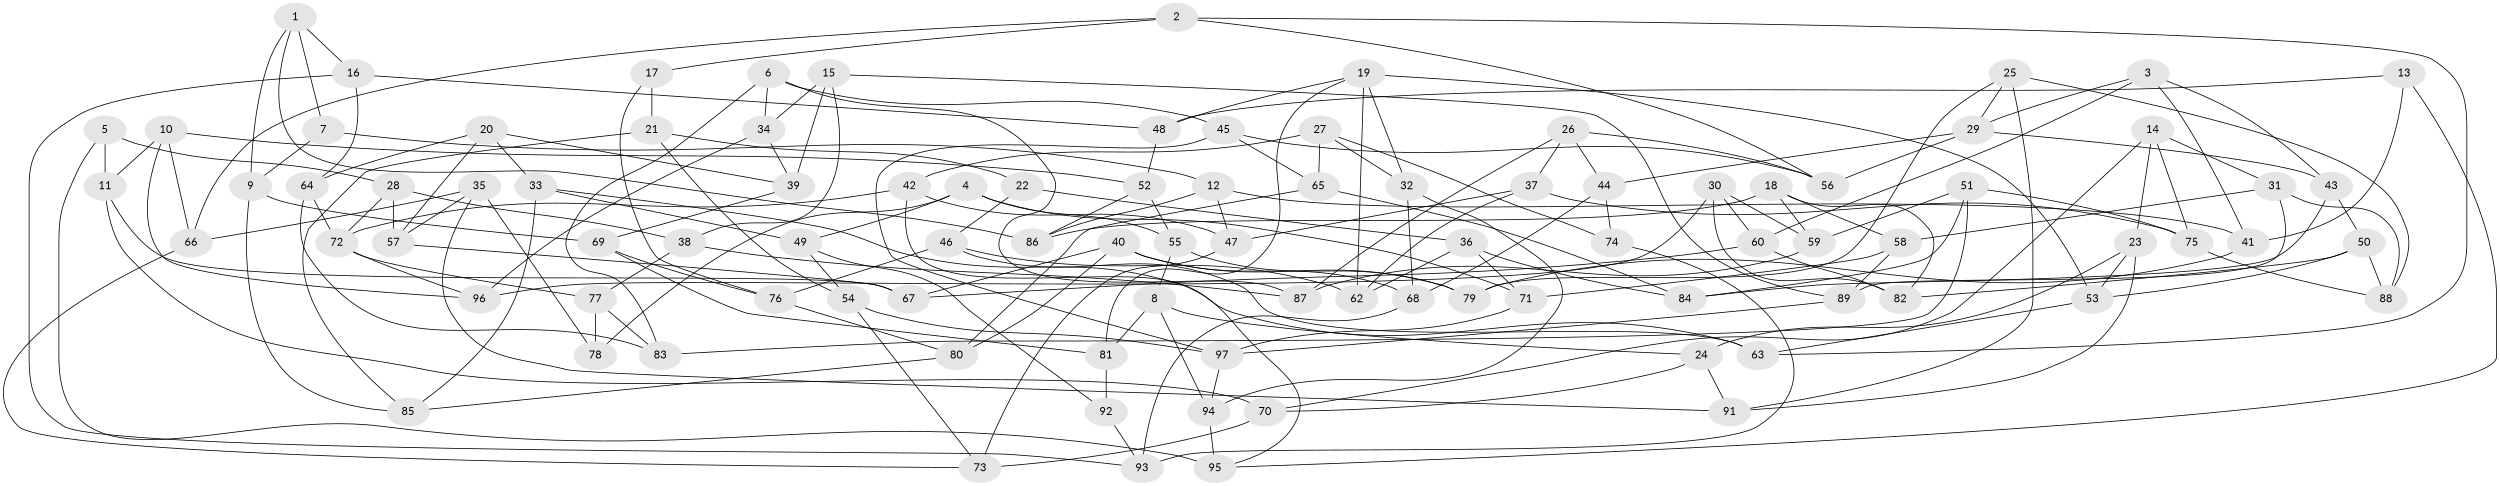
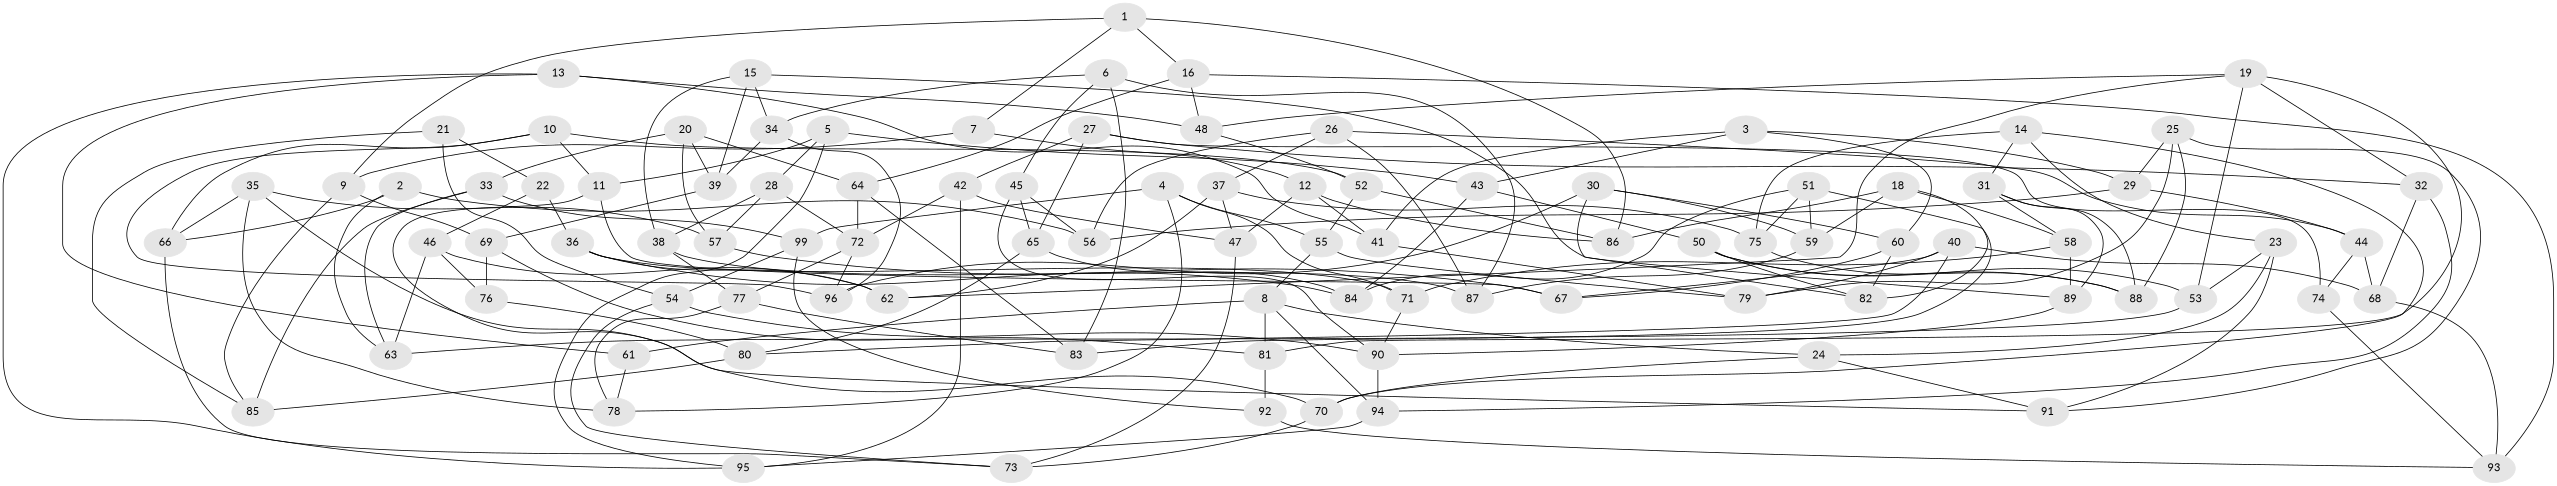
  graph {
    fontname=Lato
    node [color=gray90 fontname=Lato style=filled]
    edge [fontname=Lato]
    1
    7
    9
    16
    86
    12
    69
    85
    48
    64
    93
    2
-   17
    56
    63
    66
    21
    76
    73
    3
    29
    41
    43
    60
    44
    79
    84
    50
    67
    82
    4
-   49
+   49 [label=99]
    55
    71
    78
    54
    92
    8
-   90 [label=97]
+   90
    5
    11
    28
    95
    70
    38
    57
    72
    6
    34
    45
    83
    87
    96
    39
    65
    47
    24
+   61
    81
    94
    91
    10
    52
    13
    14
    23
    31
    75
    53
    89
    58
    88
    15
    77
    22
    36
    46
    80
    18
    59
    19
    62
    32
    68
    20
    33
    25
    26
    37
    74
    27
    42
    30
    35
    40
    51
    1 -- 7
    1 -- 9
    1 -- 16
    1 -- 86
    7 -- 9
    7 -- 12
    9 -- 69
    9 -- 85
    16 -- 48
    16 -- 64
    16 -- 93
    12 -- 86
    12 -- 41
    12 -- 47
    69 -- 76
    69 -- 81
    48 -- 52
    64 -- 72
    64 -- 83
-   2 -- 17
    2 -- 56
    2 -- 63
    2 -- 66
-   17 -- 21
-   17 -- 76
    66 -- 73
    21 -- 85
    21 -- 54
    21 -- 22
    76 -- 80
    3 -- 29
    3 -- 41
    3 -- 43
    3 -- 60
    29 -- 56
    29 -- 44
    41 -- 79
    43 -- 84
    43 -- 50
    60 -- 67
    60 -- 82
    44 -- 68
    44 -- 74
    50 -- 82
    50 -- 53
    50 -- 88
    4 -- 49
    4 -- 55
    4 -- 71
    4 -- 78
    49 -- 54
    49 -- 92
    55 -- 79
    55 -- 8
    71 -- 90
    54 -- 73
    54 -- 90
    92 -- 93
    8 -- 24
+   8 -- 61
    8 -- 81
    8 -- 94
    90 -- 94
-   29 -- 43
+   5 -- 43
    5 -- 11
    5 -- 28
    5 -- 95
    11 -- 67
    11 -- 70
    28 -- 38
    28 -- 57
    28 -- 72
    70 -- 73
    38 -- 87
    38 -- 77
    57 -- 67
    72 -- 96
    72 -- 77
    6 -- 34
    6 -- 45
    6 -- 83
    6 -- 87
    34 -- 96
    34 -- 39
    45 -- 56
    45 -- 90
    45 -- 65
    39 -- 69
    65 -- 84
    65 -- 80
    47 -- 73
    24 -- 70
    24 -- 91
+   61 -- 78
    81 -- 92
    94 -- 95
    10 -- 66
    10 -- 11
    10 -- 96
    10 -- 52
    52 -- 86
    52 -- 55
    13 -- 48
    13 -- 41
    13 -- 95
+   13 -- 61
    14 -- 70
    14 -- 23
    14 -- 31
    14 -- 75
    23 -- 24
    23 -- 91
    23 -- 53
    31 -- 89
    31 -- 58
    31 -- 88
    75 -- 88
    53 -- 63
    89 -- 90
    58 -- 71
    58 -- 89
    15 -- 38
    15 -- 34
    15 -- 39
    15 -- 89
    77 -- 78
    77 -- 83
    22 -- 36
    22 -- 46
    36 -- 84
    36 -- 71
    36 -- 62
    46 -- 63
    46 -- 76
    46 -- 62
    80 -- 85
    18 -- 86
    18 -- 82
    18 -- 58
    18 -- 59
    59 -- 87
    19 -- 48
    19 -- 81
    19 -- 53
    19 -- 62
    19 -- 32
    32 -- 94
    32 -- 68
    68 -- 93
    20 -- 64
    20 -- 57
    20 -- 39
    20 -- 33
    33 -- 85
    33 -- 63
    33 -- 49
    25 -- 29
    25 -- 79
    25 -- 91
    25 -- 88
    26 -- 56
    26 -- 44
    26 -- 87
    26 -- 37
    37 -- 47
    37 -- 75
    37 -- 62
    74 -- 93
    27 -- 65
    27 -- 32
    27 -- 74
    27 -- 42
    42 -- 95
    42 -- 72
    42 -- 47
    30 -- 60
    30 -- 82
    30 -- 96
    30 -- 59
    35 -- 66
    35 -- 78
    35 -- 57
    35 -- 91
    40 -- 79
    40 -- 67
    40 -- 80
    40 -- 68
    51 -- 84
    51 -- 83
    51 -- 75
    51 -- 59
  }
